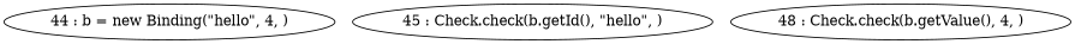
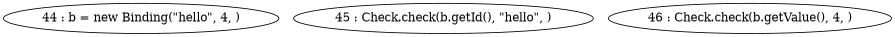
  digraph {
    "44 : b = new Binding(\"hello\", 4, )"
    "45 : Check.check(b.getId(), \"hello\", )"
-   "46 : Check.check(b.getValue(), 4, )" [label="48 : Check.check(b.getValue(), 4, )"]
+   "46 : Check.check(b.getValue(), 4, )"
  }
